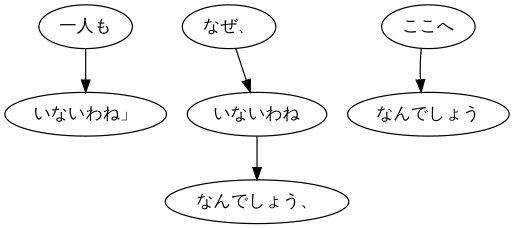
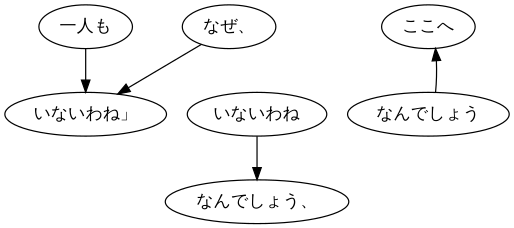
  digraph {
    fontname="Noto Sans"
    node [fontname="Noto Sans"]
    edge [fontname="Noto Sans"]
    n1 [label="なぜ、"]
    n2 [label="いないわね」"]
    n3 [label="いないわね"]
    n4 [label="なんでしょう、"]
    n5 [label="ここへ"]
    n6 [label="なんでしょう"]
    n7 [label="一人も"]
-   n1 -> n3
+   n1 -> n2
    n3 -> n4
-   n5 -> n6
+   n6 -> n5
    n7 -> n2
  }
